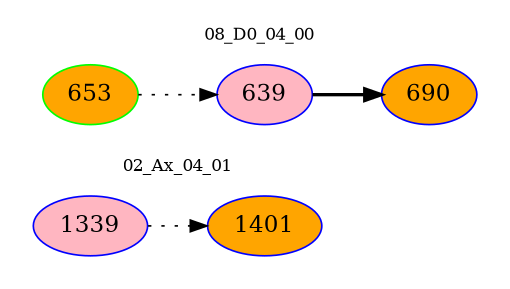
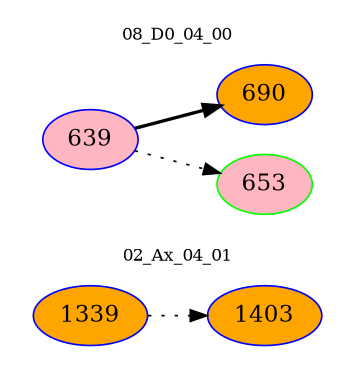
  digraph {
    rankdir=LR
    node [color=blue fillcolor=orange style=filled]
    edge [color=black style=dotted]
-   n1 [fillcolor=lightpink label=1339]
-   n2 [label=1401]
-   n3 [color=green label=653]
+   n1 [label=1339]
+   n2 [label=1403]
+   n3 [color=green fillcolor=lightpink label=653]
    n4 [fillcolor=lightpink label=639]
    n5 [label=690]
    subgraph cluster_1 {
      color=white
      fontsize=10
      label="02_Ax_04_01"
      n1
      n2
    }
    subgraph cluster_2 {
      color=white
      fontsize=10
      label="08_D0_04_00"
      n3
      n4
      n5
    }
    n1 -> n2
-   n3 -> n4
+   n4 -> n3
    n4 -> n5 [style=bold]
  }
